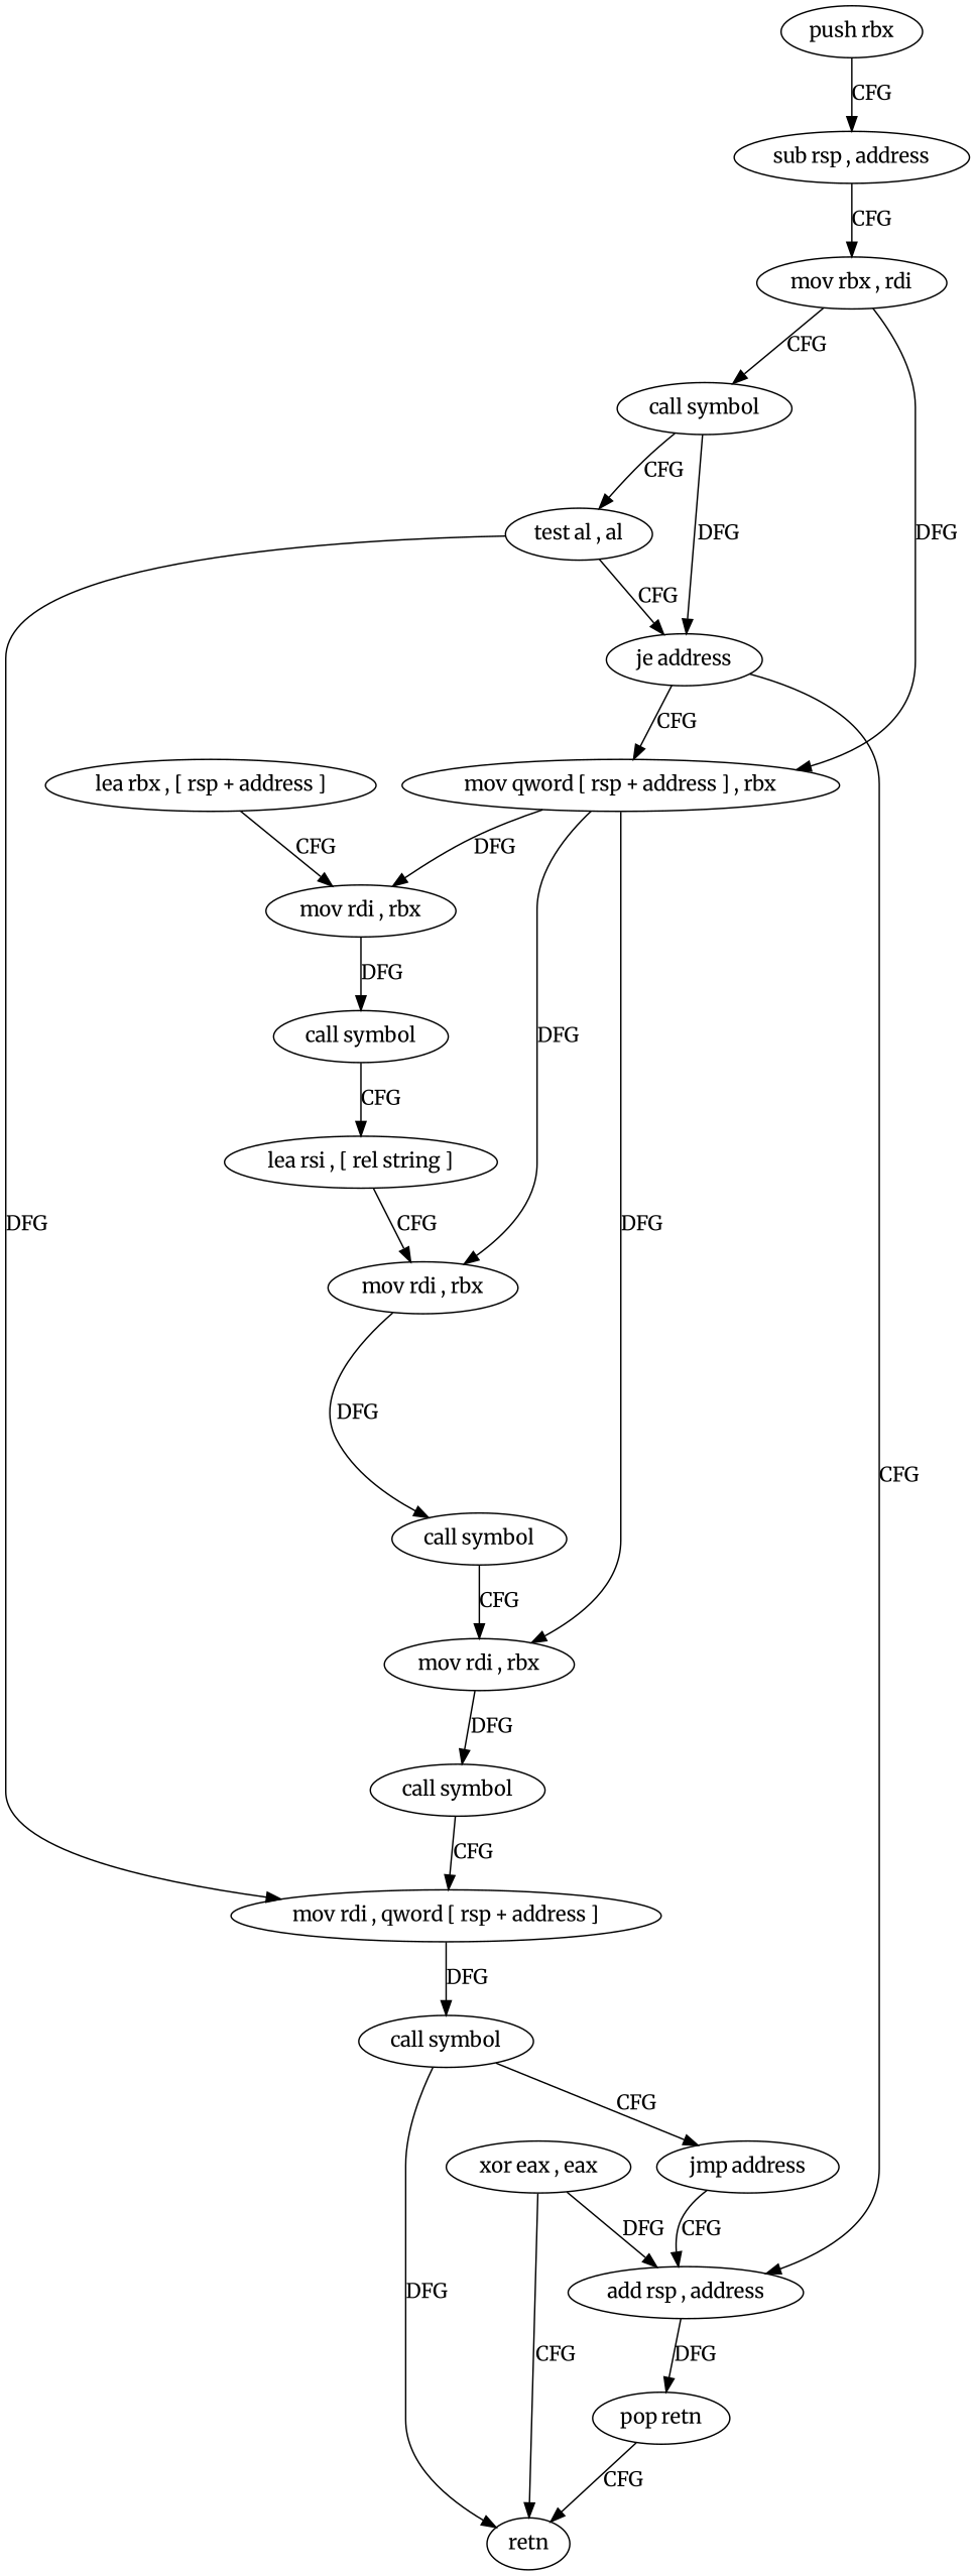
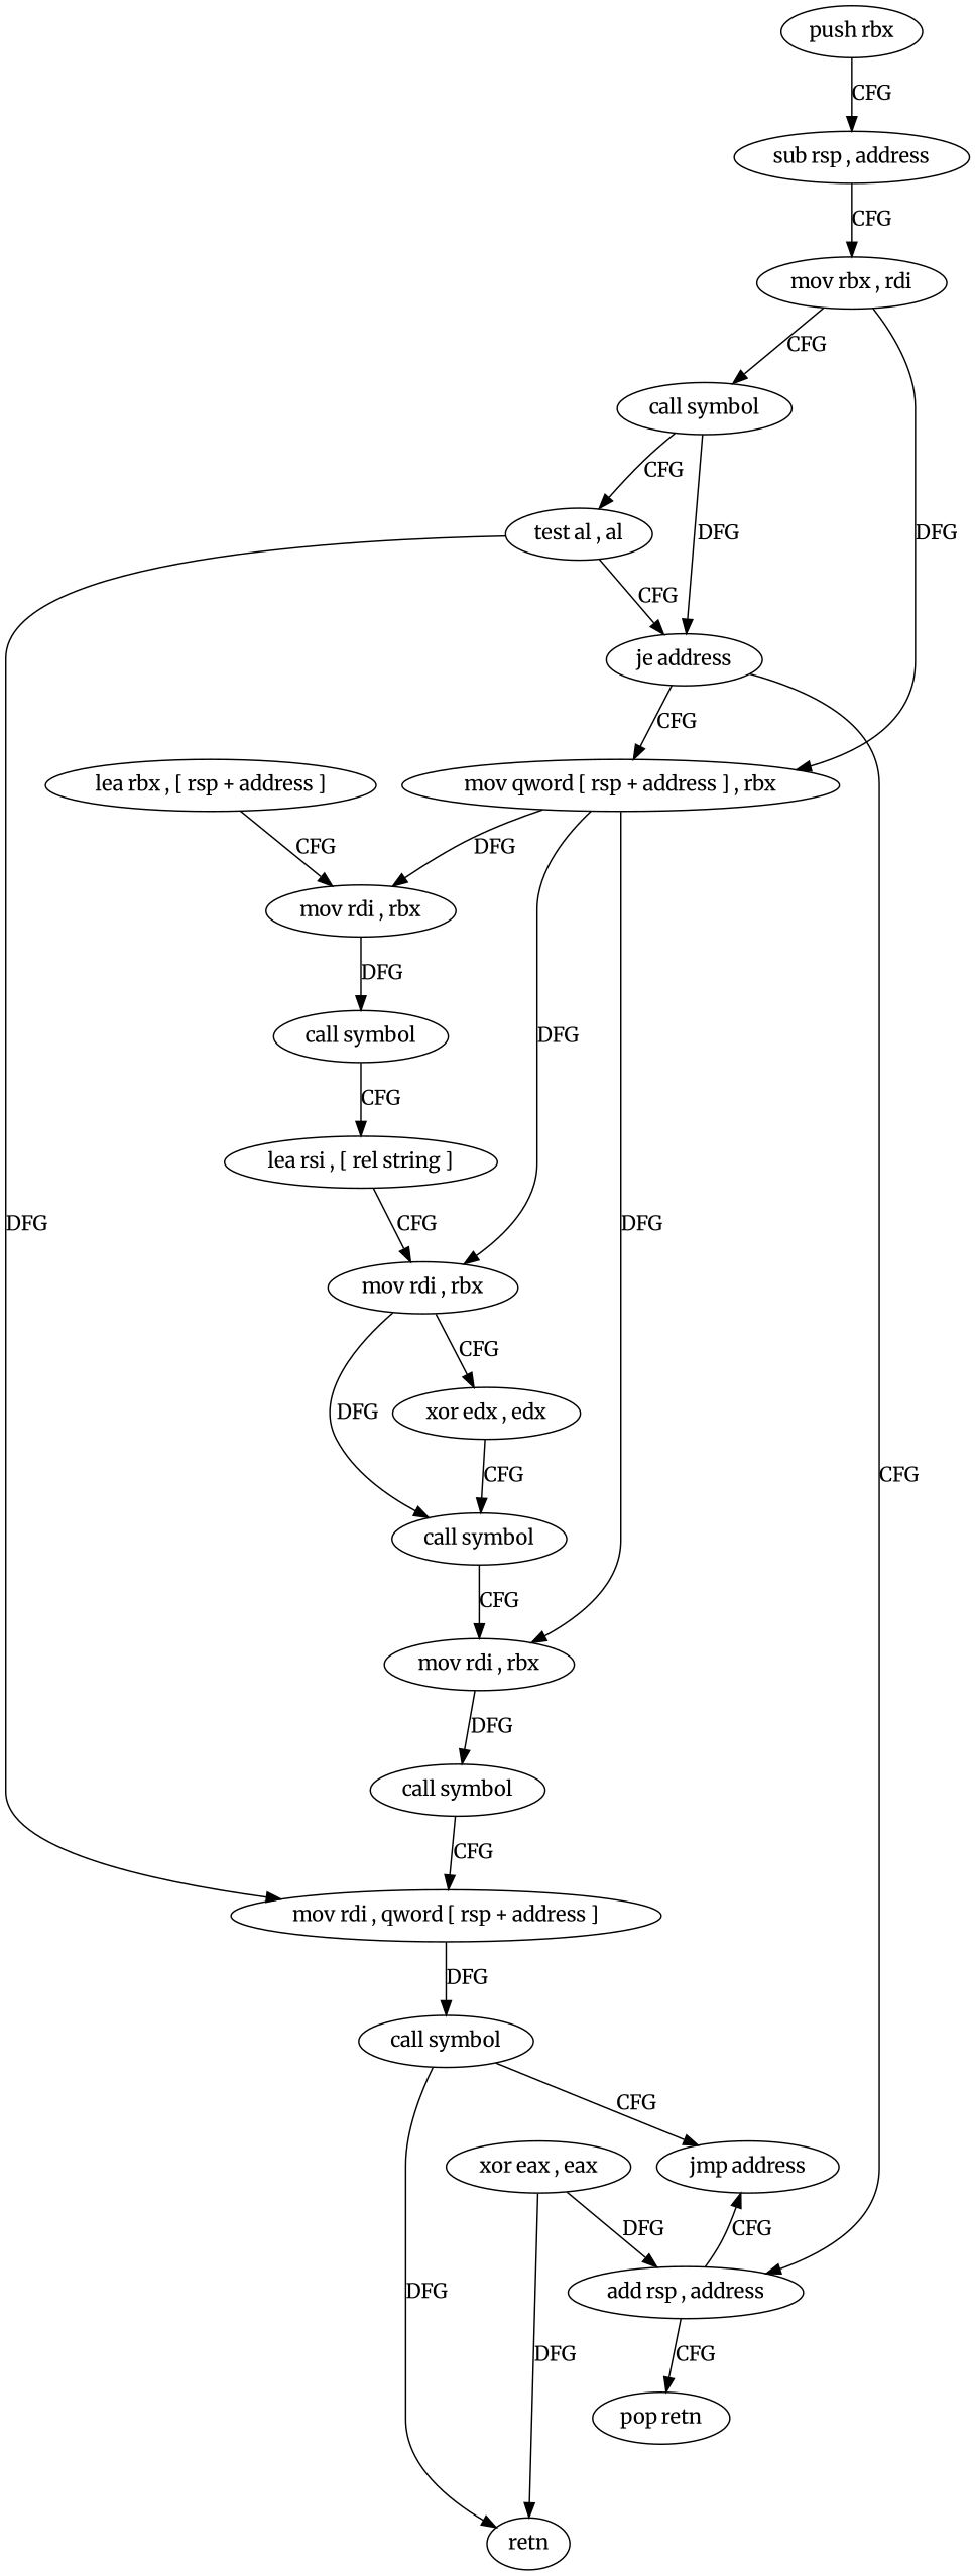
  digraph {
    fontname=Merriweather
    node [fontname=Merriweather]
    edge [fontname=Merriweather]
    n1 [label="push rbx"]
    n2 [label="sub rsp , address"]
    n3 [label="mov rbx , rdi"]
    n4 [label="call symbol"]
    n5 [label="mov qword [ rsp + address ] , rbx"]
    n6 [label="test al , al"]
    n7 [label="je address"]
    n8 [label="mov rdi , rbx"]
    n9 [label="mov rdi , rbx"]
    n10 [label="mov rdi , rbx"]
    n11 [label="mov rdi , qword [ rsp + address ]"]
    n12 [label="add rsp , address"]
    n13 [label="xor eax , eax"]
    n14 [label=retn]
    n15 [label="pop retn"]
    n16 [label="lea rbx , [ rsp + address ]"]
    n17 [label="call symbol"]
+   n18 [label="xor edx , edx"]
    n19 [label="call symbol"]
    n20 [label="call symbol"]
    n21 [label="call symbol"]
    n22 [label="lea rsi , [ rel string ]"]
    n23 [label="jmp address"]
    n1 -> n2 [label=CFG]
    n2 -> n3 [label=CFG]
    n3 -> n4 [label=CFG]
    n3 -> n5 [label=DFG]
    n4 -> n6 [label=CFG]
    n4 -> n7 [label=DFG]
    n5 -> n8 [label=DFG]
    n5 -> n9 [label=DFG]
    n5 -> n10 [label=DFG]
    n6 -> n7 [label=CFG]
    n6 -> n11 [label=DFG]
    n7 -> n5 [label=CFG]
    n7 -> n12 [label=CFG]
    n8 -> n17 [label=DFG]
+   n9 -> n18 [label=CFG]
    n9 -> n19 [label=DFG]
    n10 -> n20 [label=DFG]
    n11 -> n21 [label=DFG]
-   n12 -> n15 [label=DFG]
+   n12 -> n15 [label=CFG]
    n13 -> n12 [label=DFG]
-   n13 -> n14 [label=CFG]
-   n15 -> n14 [label=CFG]
+   n13 -> n14 [label=DFG]
    n16 -> n8 [label=CFG]
    n17 -> n22 [label=CFG]
+   n18 -> n19 [label=CFG]
    n19 -> n10 [label=CFG]
    n20 -> n11 [label=CFG]
    n21 -> n14 [label=DFG]
    n21 -> n23 [label=CFG]
    n22 -> n9 [label=CFG]
-   n23 -> n12 [label=CFG]
+   n12 -> n23 [label=CFG]
  }
